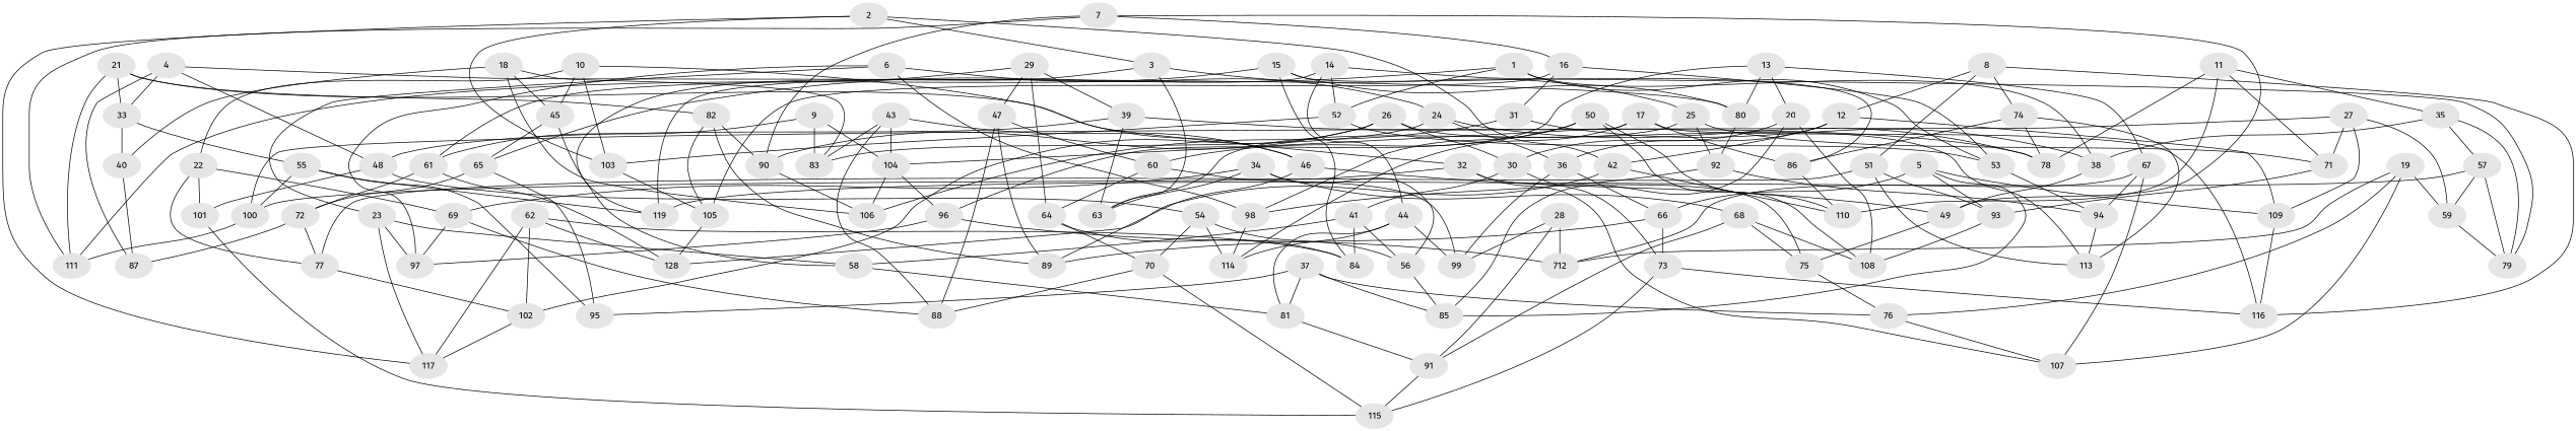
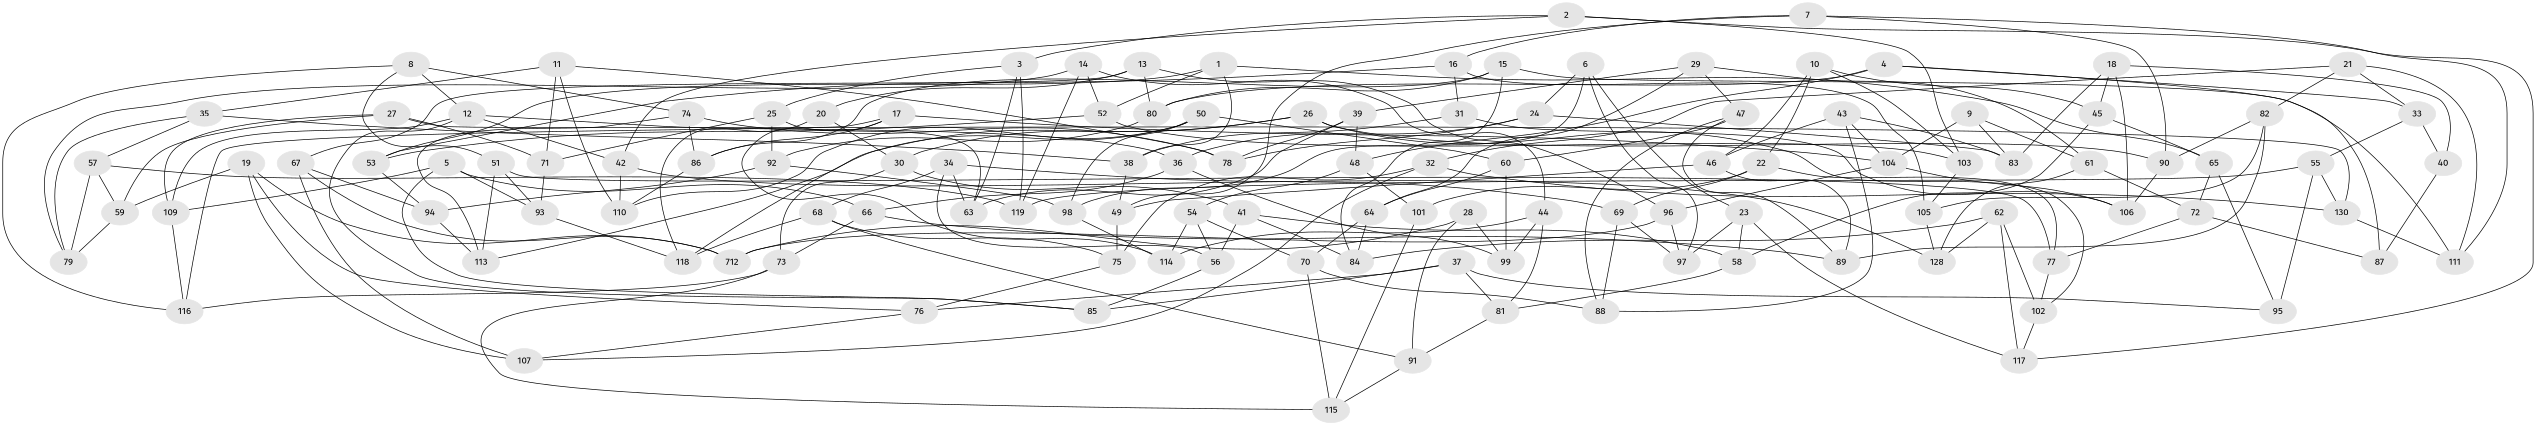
  graph {
    fontname="Fira Sans"
    node [color=gray90 fontname="Fira Sans" style=filled]
    edge [fontname="Fira Sans"]
    1
    38
    52
    53
    65
    49
    103
    94
    95
    72
    2
    3
    42
    117
    25
    63
    119
    110
    n19 [label=128]
    105
    71
    92
    4
    33
    48
    80
    87
    40
    55
    101
    54
    5
    66
    85
    93
    109
    73
    89
-   108
+   108 [label=118]
    116
    6
    23
    24
    97
    98
    58
    83
    78
    36
    114
    7
    16
    90
    111
    31
    75
    106
    8
    12
    51
    74
    77
    113
    86
    9
    61
    104
    96
    10
    22
    45
    46
    69
    11
    35
    79
    57
    99
    13
    20
    67
    30
    107
    n84 [label=712]
    14
    44
    81
    15
    84
    17
    18
    19
    59
    76
    41
    21
    32
    82
-   100
+   100 [label=130]
    88
    102
    115
    26
    27
    28
    91
    29
    39
    47
    64
    60
    70
    56
    34
    68
    37
    43
    50
    62
    1 -- 38
    1 -- 52
    1 -- 53
    1 -- 65
    38 -- 49
    52 -- 53
    52 -- 103
    53 -- 94
    65 -- 95
    65 -- 72
    49 -- 75
    103 -- 105
    94 -- 113
    72 -- 87
    72 -- 77
    2 -- 103
    2 -- 3
    2 -- 42
    2 -- 117
    3 -- 25
    3 -- 63
    3 -- 119
    42 -- 110
    42 -- n19
    25 -- 63
    25 -- 71
    25 -- 92
    105 -- n19
    71 -- 93
    92 -- 94
    92 -- 98
    4 -- 33
    4 -- 48
    4 -- 80
    4 -- 87
    33 -- 40
    33 -- 55
    48 -- 101
    48 -- 54
    80 -- 92
    40 -- 87
    55 -- 95
    55 -- 119
    55 -- 100
    101 -- 115
    54 -- 114
    54 -- 70
    54 -- 56
    5 -- 66
    5 -- 85
    5 -- 93
    5 -- 109
    66 -- 73
    66 -- 89
    93 -- 108
    109 -- 116
    73 -- 116
    73 -- 115
    6 -- 23
    6 -- 24
    6 -- 97
    6 -- 98
    23 -- 117
    23 -- 97
    23 -- 58
    24 -- 83
    24 -- 78
    24 -- 36
    98 -- 114
    58 -- 81
    36 -- 66
    36 -- 99
    7 -- 49
    7 -- 16
    7 -- 90
    7 -- 111
    16 -- 53
    16 -- 105
    16 -- 31
    90 -- 106
    31 -- 38
    31 -- 106
    75 -- 76
    8 -- 116
    8 -- 12
    8 -- 51
    8 -- 74
    12 -- 42
    12 -- 109
    12 -- 36
    51 -- 93
    51 -- 77
    51 -- 113
    74 -- 78
    74 -- 113
    74 -- 86
    77 -- 102
    86 -- 110
    9 -- 83
    9 -- 61
    9 -- 104
    61 -- 72
    61 -- n19
    104 -- 106
    104 -- 96
    96 -- 97
    96 -- n84
    10 -- 103
    10 -- 22
    10 -- 45
    10 -- 46
    22 -- 101
    22 -- 77
    22 -- 69
    45 -- 65
    45 -- 58
    46 -- 49
    46 -- 89
    69 -- 97
    69 -- 88
    11 -- 110
    11 -- 71
    11 -- 78
    11 -- 35
    35 -- 38
    35 -- 79
    35 -- 57
    57 -- 119
    57 -- 79
    57 -- 59
    13 -- 80
    13 -- 96
    13 -- 20
    13 -- 67
-   20 -- 85
+   12 -- 85
    20 -- 108
    20 -- 30
    67 -- 94
    67 -- 107
    67 -- n84
    30 -- 73
    30 -- 41
    14 -- 52
    14 -- 119
    14 -- 79
    14 -- 44
    44 -- 114
    44 -- 99
    44 -- 81
    81 -- 91
    15 -- 80
    15 -- 111
    15 -- 86
    15 -- 84
    17 -- 116
    17 -- 114
    17 -- 86
    17 -- 104
    18 -- 40
    18 -- 83
    18 -- 106
    18 -- 45
    19 -- 107
    19 -- n84
    19 -- 59
    19 -- 76
    59 -- 79
    76 -- 107
    41 -- 58
    41 -- 84
    41 -- 56
    21 -- 33
    21 -- 111
    21 -- 32
    21 -- 82
    32 -- 75
    32 -- 107
    32 -- 100
    82 -- 105
    82 -- 89
    82 -- 90
    100 -- 111
    102 -- 117
    26 -- 90
    26 -- 113
    26 -- 30
    26 -- 102
    27 -- 71
    27 -- 109
    27 -- 59
    27 -- 100
    28 -- 99
    28 -- n84
    28 -- 91
    91 -- 115
    29 -- 61
    29 -- 39
    29 -- 47
    29 -- 64
    39 -- 63
    39 -- 48
    39 -- 78
    47 -- 89
    47 -- 88
    47 -- 60
    64 -- 84
    64 -- 70
    60 -- 99
    60 -- 64
    70 -- 88
    70 -- 115
    56 -- 85
    34 -- 63
    34 -- 69
    34 -- 56
    34 -- 68
    68 -- 108
    68 -- 75
    68 -- 91
    37 -- 95
    37 -- 85
    37 -- 81
    37 -- 76
    43 -- 83
    43 -- 104
    43 -- 46
    43 -- 88
    50 -- 110
    50 -- 108
    50 -- 98
    50 -- 60
    62 -- 117
    62 -- n19
    62 -- 84
    62 -- 102
  }
